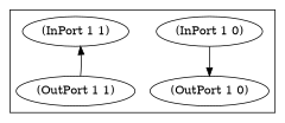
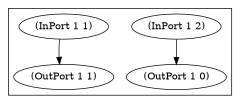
  digraph {
-   "(InPort 1 0)"
+   "(InPort 1 0)" [label="(InPort 1 2)"]
    "(InPort 1 1)"
    "(OutPort 1 0)"
    "(OutPort 1 1)"
    subgraph cluster_1 {
      "(InPort 1 0)"
      "(InPort 1 1)"
      "(OutPort 1 0)"
      "(OutPort 1 1)"
    }
    "(InPort 1 0)" -> "(OutPort 1 0)"
-   "(OutPort 1 1)" -> "(InPort 1 1)"
+   "(InPort 1 1)" -> "(OutPort 1 1)"
  }
